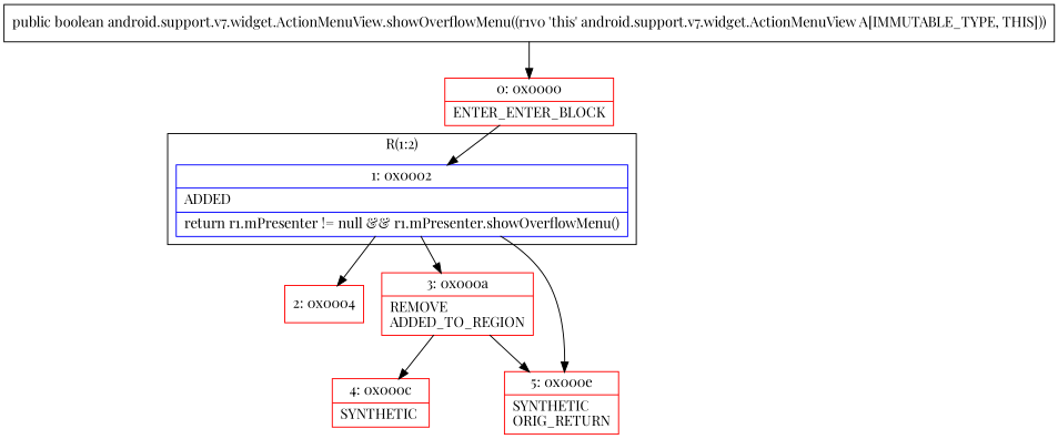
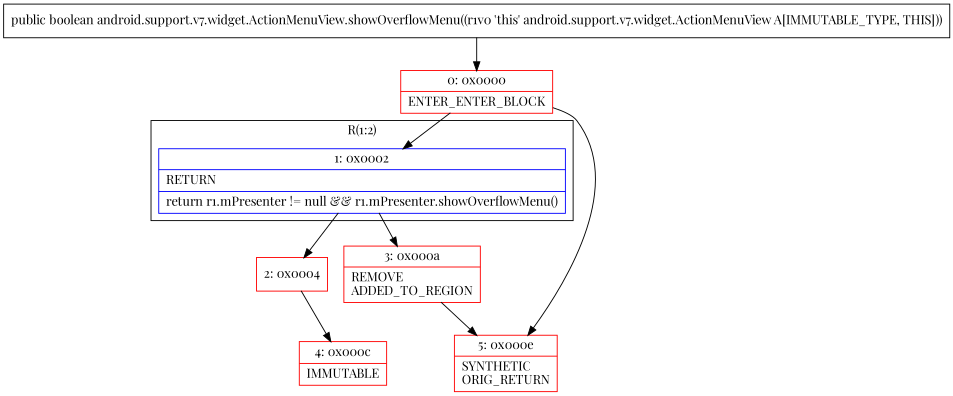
  digraph {
    fontname="Playfair Display"
    node [color=red fontname="Playfair Display" shape=record]
    edge [fontname="Playfair Display"]
-   n1 [color=blue label="{1\:\ 0x0002|ADDED\l|return r1.mPresenter != null && r1.mPresenter.showOverflowMenu()\l}"]
+   n1 [color=blue label="{1\:\ 0x0002|RETURN\l|return r1.mPresenter != null && r1.mPresenter.showOverflowMenu()\l}"]
    n2 [label="{2\:\ 0x0004}"]
    n3 [label="{5\:\ 0x000e|SYNTHETIC\lORIG_RETURN\l}"]
    n4 [label="{3\:\ 0x000a|REMOVE\lADDED_TO_REGION\l}"]
    n5 [label="{0\:\ 0x0000|ENTER_ENTER_BLOCK\l}"]
-   n6 [label="{4\:\ 0x000c|SYNTHETIC\l}"]
+   n6 [label="{4\:\ 0x000c|IMMUTABLE\l}"]
    n7 [label="{public boolean android.support.v7.widget.ActionMenuView.showOverflowMenu((r1v0 'this' android.support.v7.widget.ActionMenuView A[IMMUTABLE_TYPE, THIS])) }" color=""]
    subgraph cluster_1 {
      label="R(1:2)"
      n1
    }
    n1 -> n2
-   n1 -> n3
+   n5 -> n3
    n1 -> n4
    n4 -> n3
-   n4 -> n6
+   n2 -> n6
    n5 -> n1
    n7 -> n5
  }
